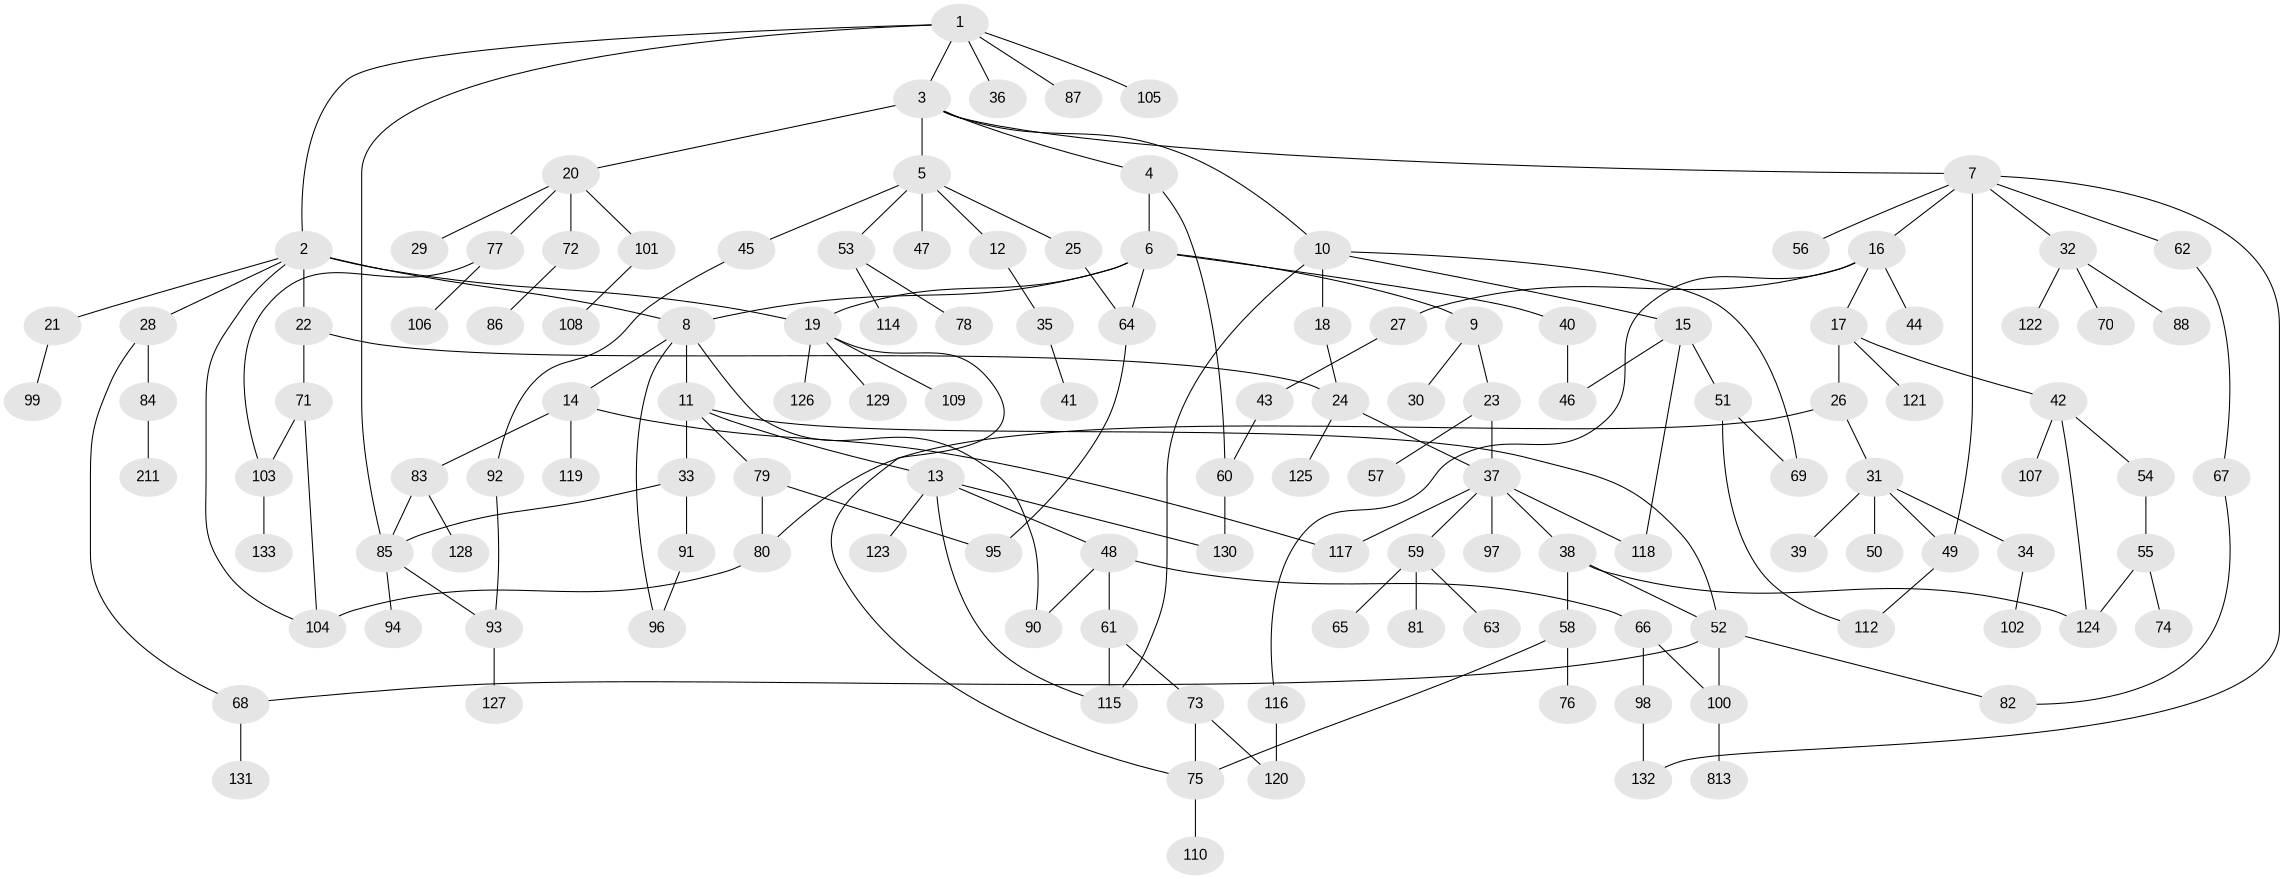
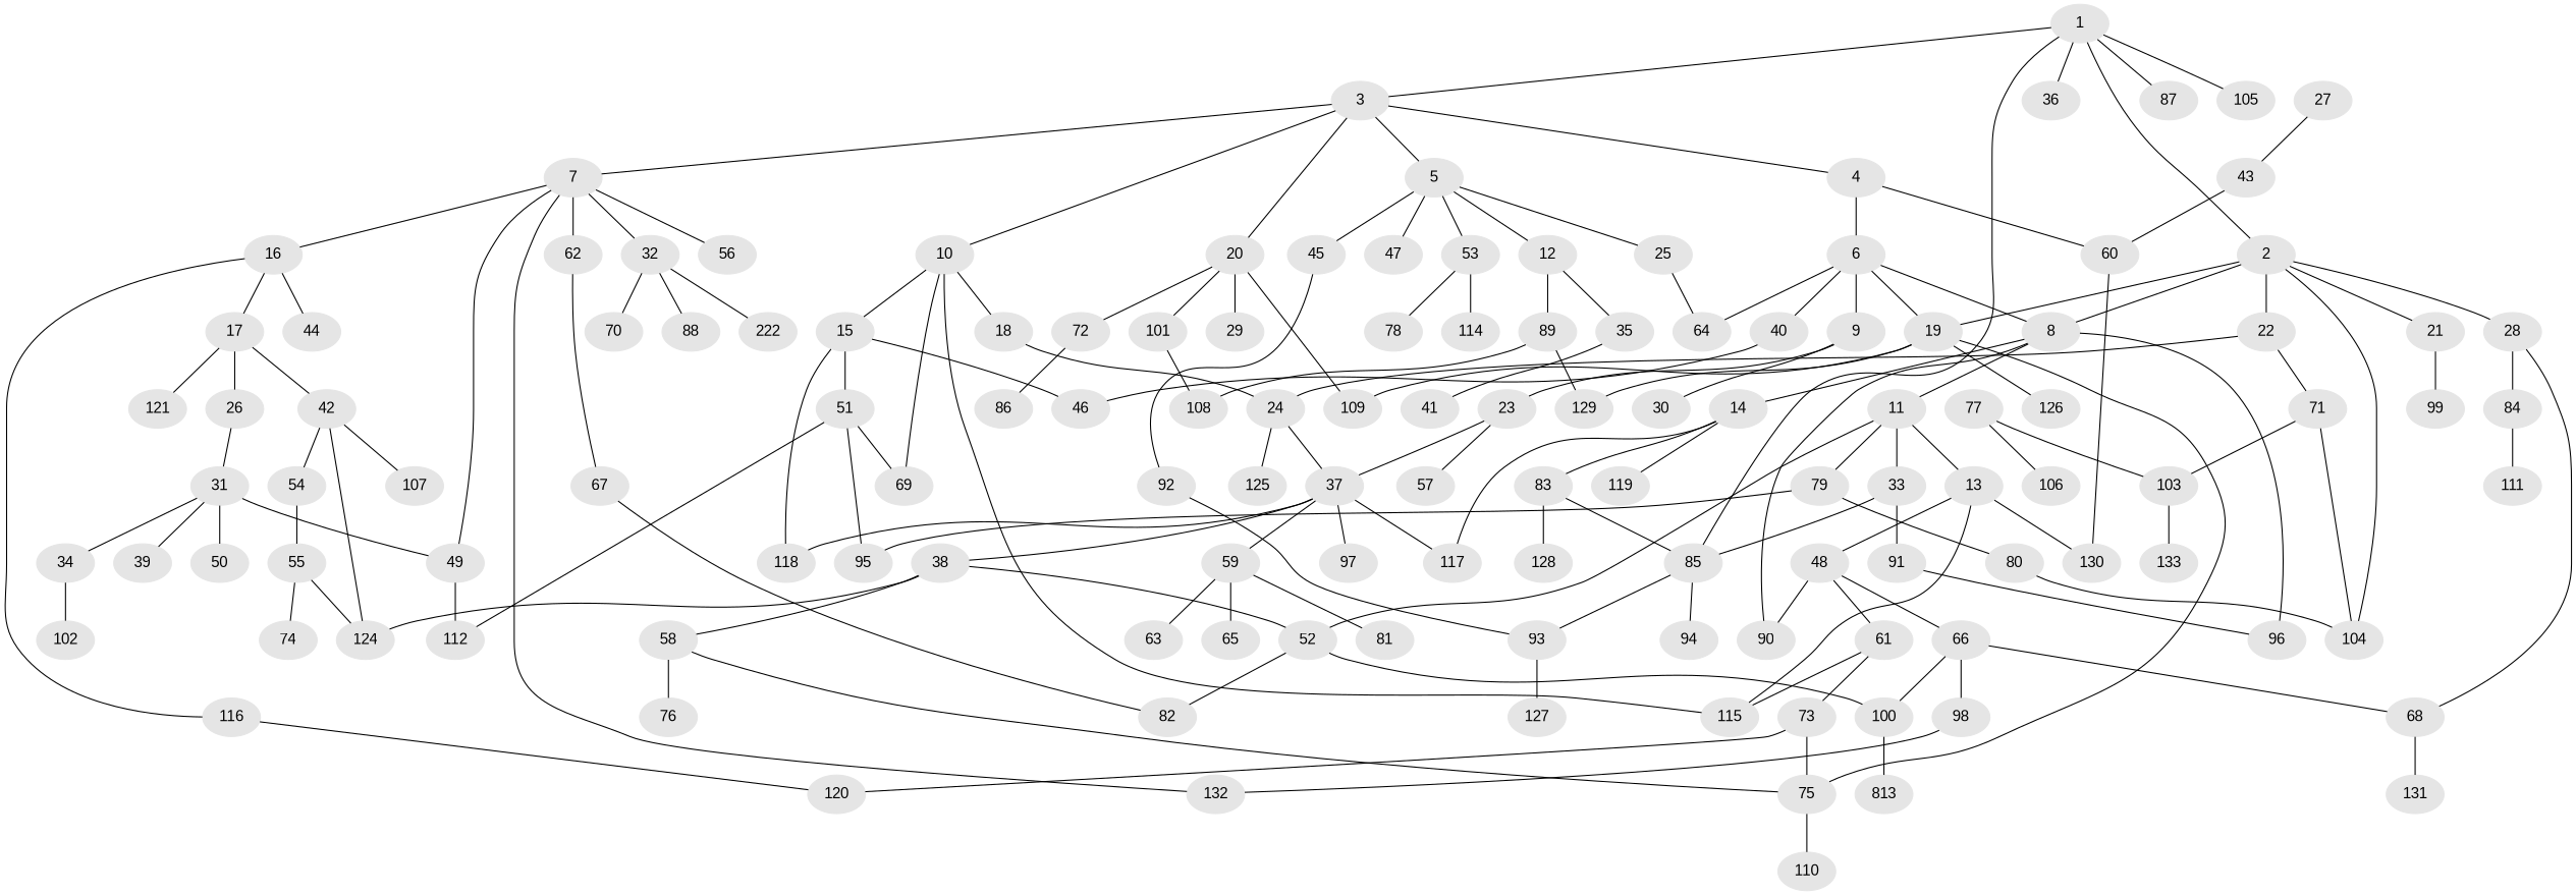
  graph {
    fontname="Liberation Sans"
    node [color=gray90 fontname="Liberation Sans" style=filled]
    edge [fontname="Liberation Sans"]
    1
    2
    3
    36
    85
    87
    105
    8
    19
    21
    22
    28
    104
    4
    5
    7
    10
    20
    93
    94
    11
    14
    90
    96
    75
    109
    126
    129
    99
    24
    71
    68
    84
    6
    60
    12
    25
    45
    47
    53
    16
    32
    49
    56
    62
    132
    15
    18
    69
    115
    29
    72
    77
    101
    9
    40
    64
    130
    35
+   89
    92
    78
    114
    23
    30
    46
    17
    27
    44
    116
    70
    88
-   122
+   122 [label=222]
    112
    67
    13
    33
    52
    79
    83
    117
    119
    37
    57
    51
    118
    48
-   123
    91
    82
    100
    80
    95
    41
    108
    61
    66
    128
    26
    42
    121
    43
    120
    31
    124
    54
    107
    125
    110
    86
    103
    106
    38
    59
    97
    34
    39
    50
    131
-   111 [label=211]
+   111
    102
    58
    63
    65
    81
    76
    55
    73
    98
    n130 [label=813]
    74
    133
    127
    1 -- 2
    1 -- 3
    1 -- 36
    1 -- 85
    1 -- 87
    1 -- 105
    2 -- 8
    2 -- 19
    2 -- 21
    2 -- 22
    2 -- 28
    2 -- 104
    3 -- 4
    3 -- 5
    3 -- 7
    3 -- 10
    3 -- 20
    85 -- 93
    85 -- 94
    8 -- 11
    8 -- 14
    8 -- 90
    8 -- 96
    19 -- 75
    19 -- 109
    19 -- 126
    19 -- 129
    21 -- 99
    22 -- 24
    22 -- 71
    28 -- 68
    28 -- 84
    4 -- 6
    4 -- 60
    5 -- 12
    5 -- 25
    5 -- 45
    5 -- 47
    5 -- 53
    7 -- 16
    7 -- 32
    7 -- 49
    7 -- 56
    7 -- 62
    7 -- 132
    10 -- 15
    10 -- 18
    10 -- 69
    10 -- 115
    20 -- 29
    20 -- 72
-   20 -- 77
+   20 -- 109
    20 -- 101
    93 -- 127
    11 -- 13
    11 -- 33
    11 -- 52
    11 -- 79
    14 -- 83
    14 -- 117
    14 -- 119
    75 -- 110
    24 -- 37
    24 -- 125
    71 -- 104
    71 -- 103
    68 -- 131
    84 -- 111
    6 -- 8
    6 -- 19
    6 -- 9
    6 -- 40
    6 -- 64
    60 -- 130
    12 -- 35
+   12 -- 89
    25 -- 64
    45 -- 92
    53 -- 78
    53 -- 114
    16 -- 17
-   16 -- 27
    16 -- 44
    16 -- 116
    32 -- 70
    32 -- 88
    32 -- 122
    49 -- 112
    62 -- 67
    15 -- 46
    15 -- 51
    15 -- 118
    18 -- 24
    72 -- 86
    77 -- 103
    77 -- 106
    101 -- 108
    9 -- 23
    9 -- 30
    40 -- 46
    35 -- 41
+   89 -- 129
+   89 -- 108
    92 -- 93
    23 -- 37
    23 -- 57
    17 -- 26
    17 -- 42
    17 -- 121
    27 -- 43
    116 -- 120
    67 -- 82
    13 -- 115
    13 -- 130
    13 -- 48
-   13 -- 123
    33 -- 85
    33 -- 91
-   52 -- 68
+   66 -- 68
    52 -- 82
    52 -- 100
    79 -- 80
    79 -- 95
    83 -- 85
    83 -- 128
    37 -- 117
    37 -- 118
    37 -- 38
    37 -- 59
    37 -- 97
    51 -- 69
    51 -- 112
-   64 -- 95
+   51 -- 95
    48 -- 90
    48 -- 61
    48 -- 66
    91 -- 96
    100 -- n130
    80 -- 104
    61 -- 115
    61 -- 73
    66 -- 100
    66 -- 98
-   26 -- 80
    26 -- 31
    42 -- 124
    42 -- 54
    42 -- 107
    43 -- 60
    31 -- 49
    31 -- 34
    31 -- 39
    31 -- 50
    54 -- 55
    103 -- 133
    38 -- 52
    38 -- 124
    38 -- 58
    59 -- 63
    59 -- 65
    59 -- 81
    34 -- 102
    58 -- 75
    58 -- 76
    55 -- 124
    55 -- 74
    73 -- 75
    73 -- 120
    98 -- 132
  }
